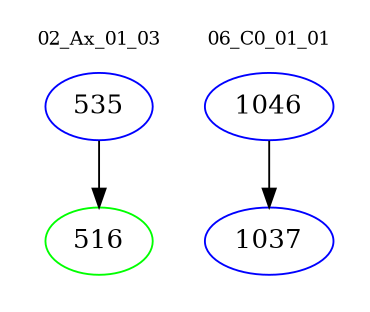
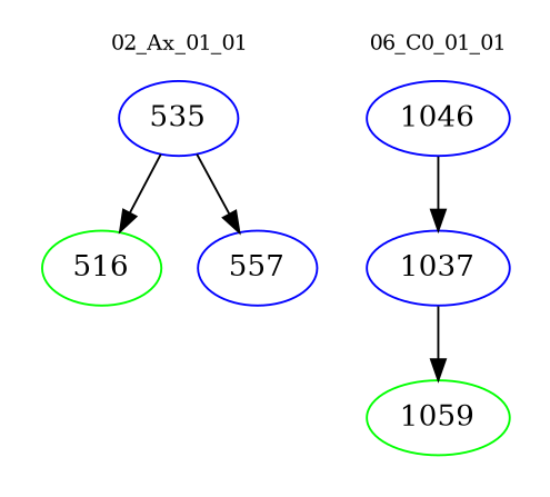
  digraph {
    node [color=blue]
    edge [color=black]
    n1 [label=535]
    n2 [color=green label=516]
+   n3 [label=557]
    n4 [label=1037]
    n5 [label=1046]
+   n6 [color=green label=1059]
    subgraph cluster_1 {
      color=white
      fontsize=10
-     label="02_Ax_01_03"
+     label="02_Ax_01_01"
      n1
      n2
+     n3
    }
    subgraph cluster_2 {
      color=white
      fontsize=10
      label="06_C0_01_01"
      n4
      n5
+     n6
    }
    n1 -> n2
+   n1 -> n3
+   n4 -> n6
    n5 -> n4
  }
